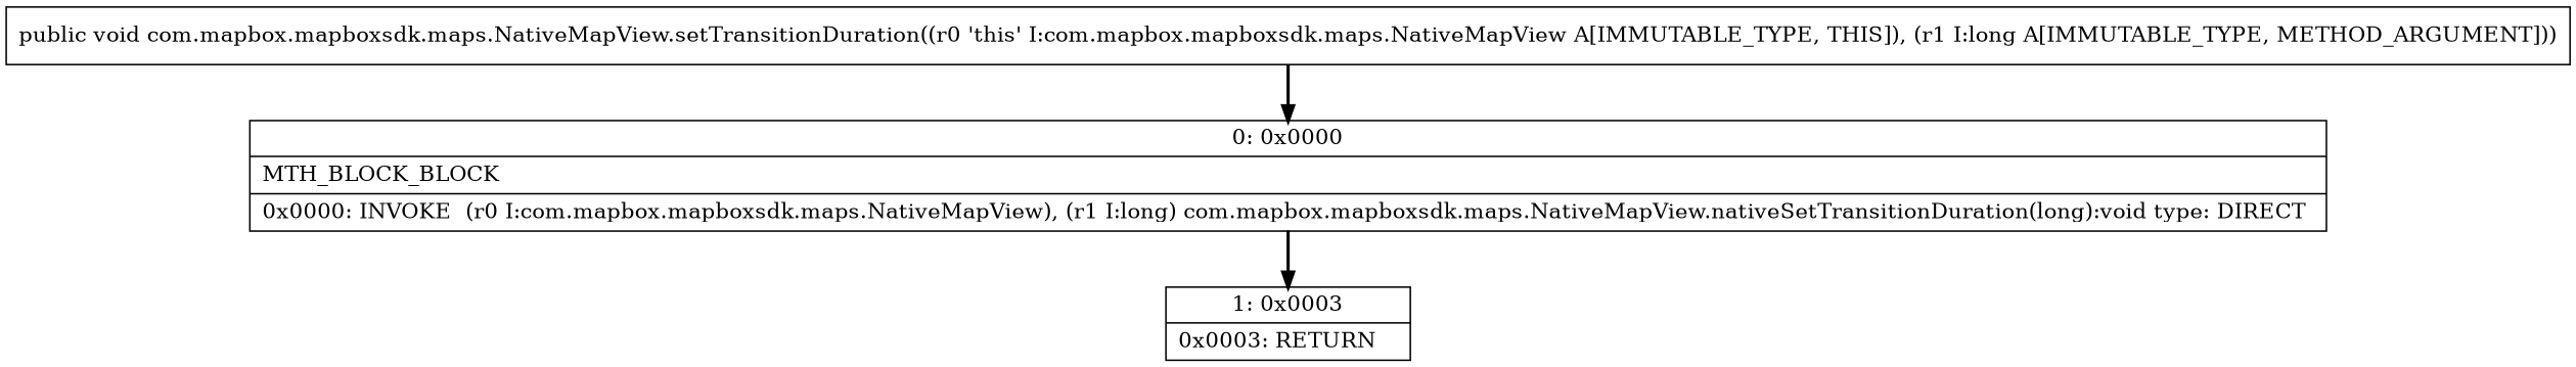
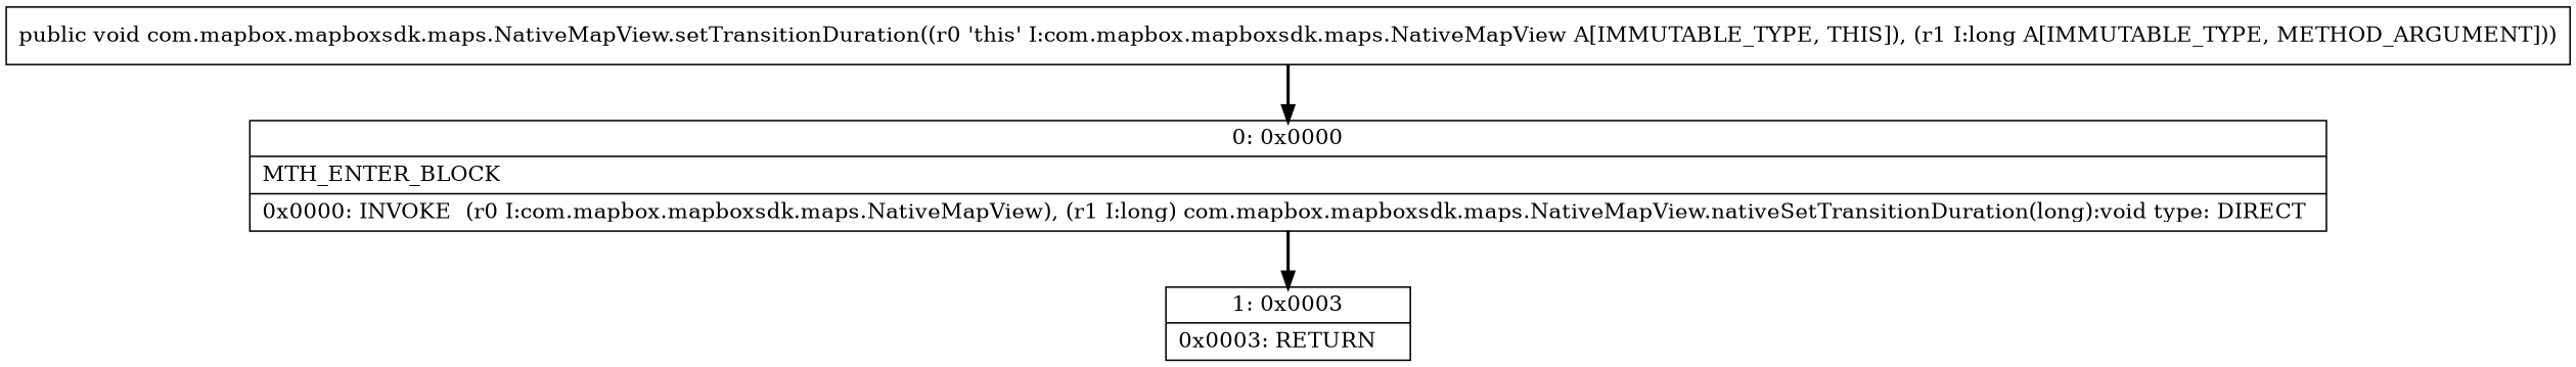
  digraph {
    node [shape=record]
    edge [style=bold]
-   n1 [label="{0\:\ 0x0000|MTH_BLOCK_BLOCK\l|0x0000: INVOKE  (r0 I:com.mapbox.mapboxsdk.maps.NativeMapView), (r1 I:long) com.mapbox.mapboxsdk.maps.NativeMapView.nativeSetTransitionDuration(long):void type: DIRECT \l}"]
+   n1 [label="{0\:\ 0x0000|MTH_ENTER_BLOCK\l|0x0000: INVOKE  (r0 I:com.mapbox.mapboxsdk.maps.NativeMapView), (r1 I:long) com.mapbox.mapboxsdk.maps.NativeMapView.nativeSetTransitionDuration(long):void type: DIRECT \l}"]
    n2 [label="{1\:\ 0x0003|0x0003: RETURN   \l}"]
    n3 [label="{public void com.mapbox.mapboxsdk.maps.NativeMapView.setTransitionDuration((r0 'this' I:com.mapbox.mapboxsdk.maps.NativeMapView A[IMMUTABLE_TYPE, THIS]), (r1 I:long A[IMMUTABLE_TYPE, METHOD_ARGUMENT])) }"]
    n1 -> n2
    n3 -> n1
  }
